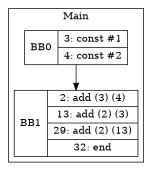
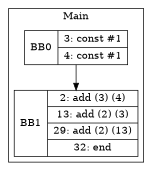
  digraph {
    node [shape=record]
-   n1 [label="<b>BB0|{3: const #1|4: const #2}"]
+   n1 [label="<b>BB0|{3: const #1|4: const #1}"]
    n2 [label="<b>BB1|{2: add (3) (4)|13: add (2) (3)|29: add (2) (13)|32: end}"]
    subgraph cluster_1 {
      label=Main
      n1
      n2
    }
    n1 -> n2 [headport=n tailport=s]
  }
